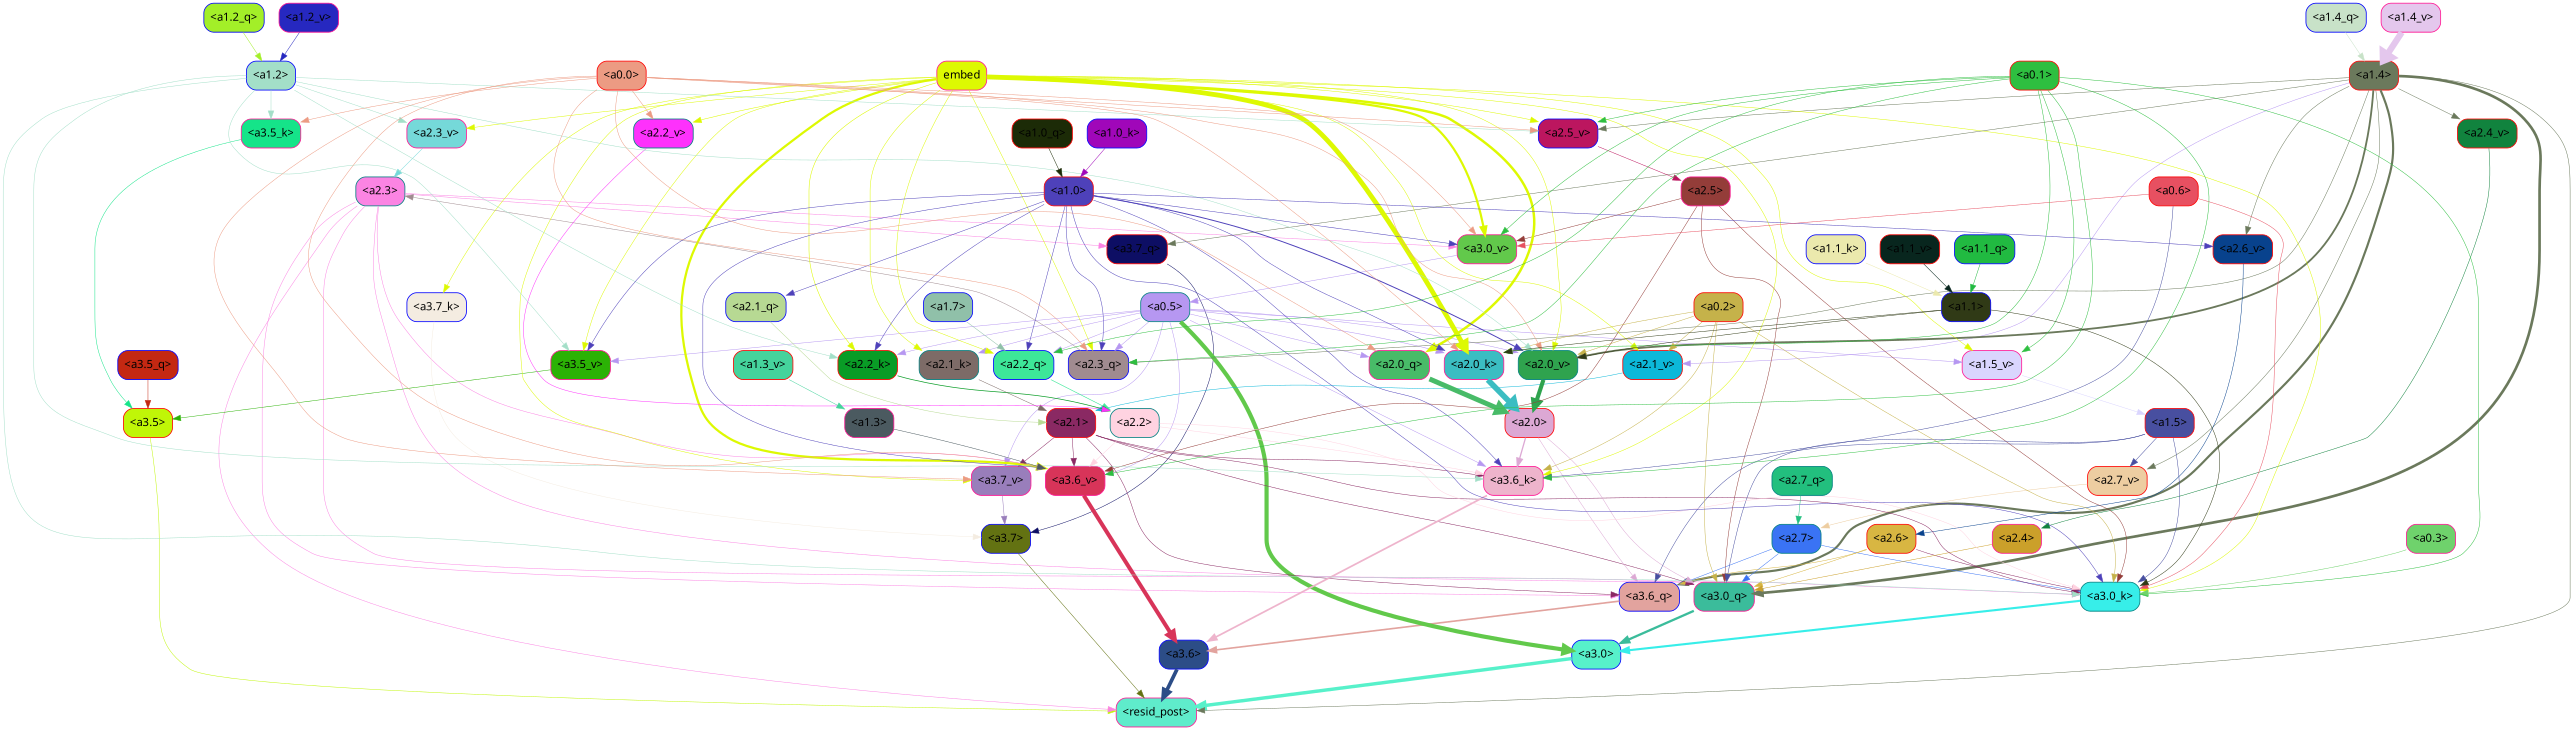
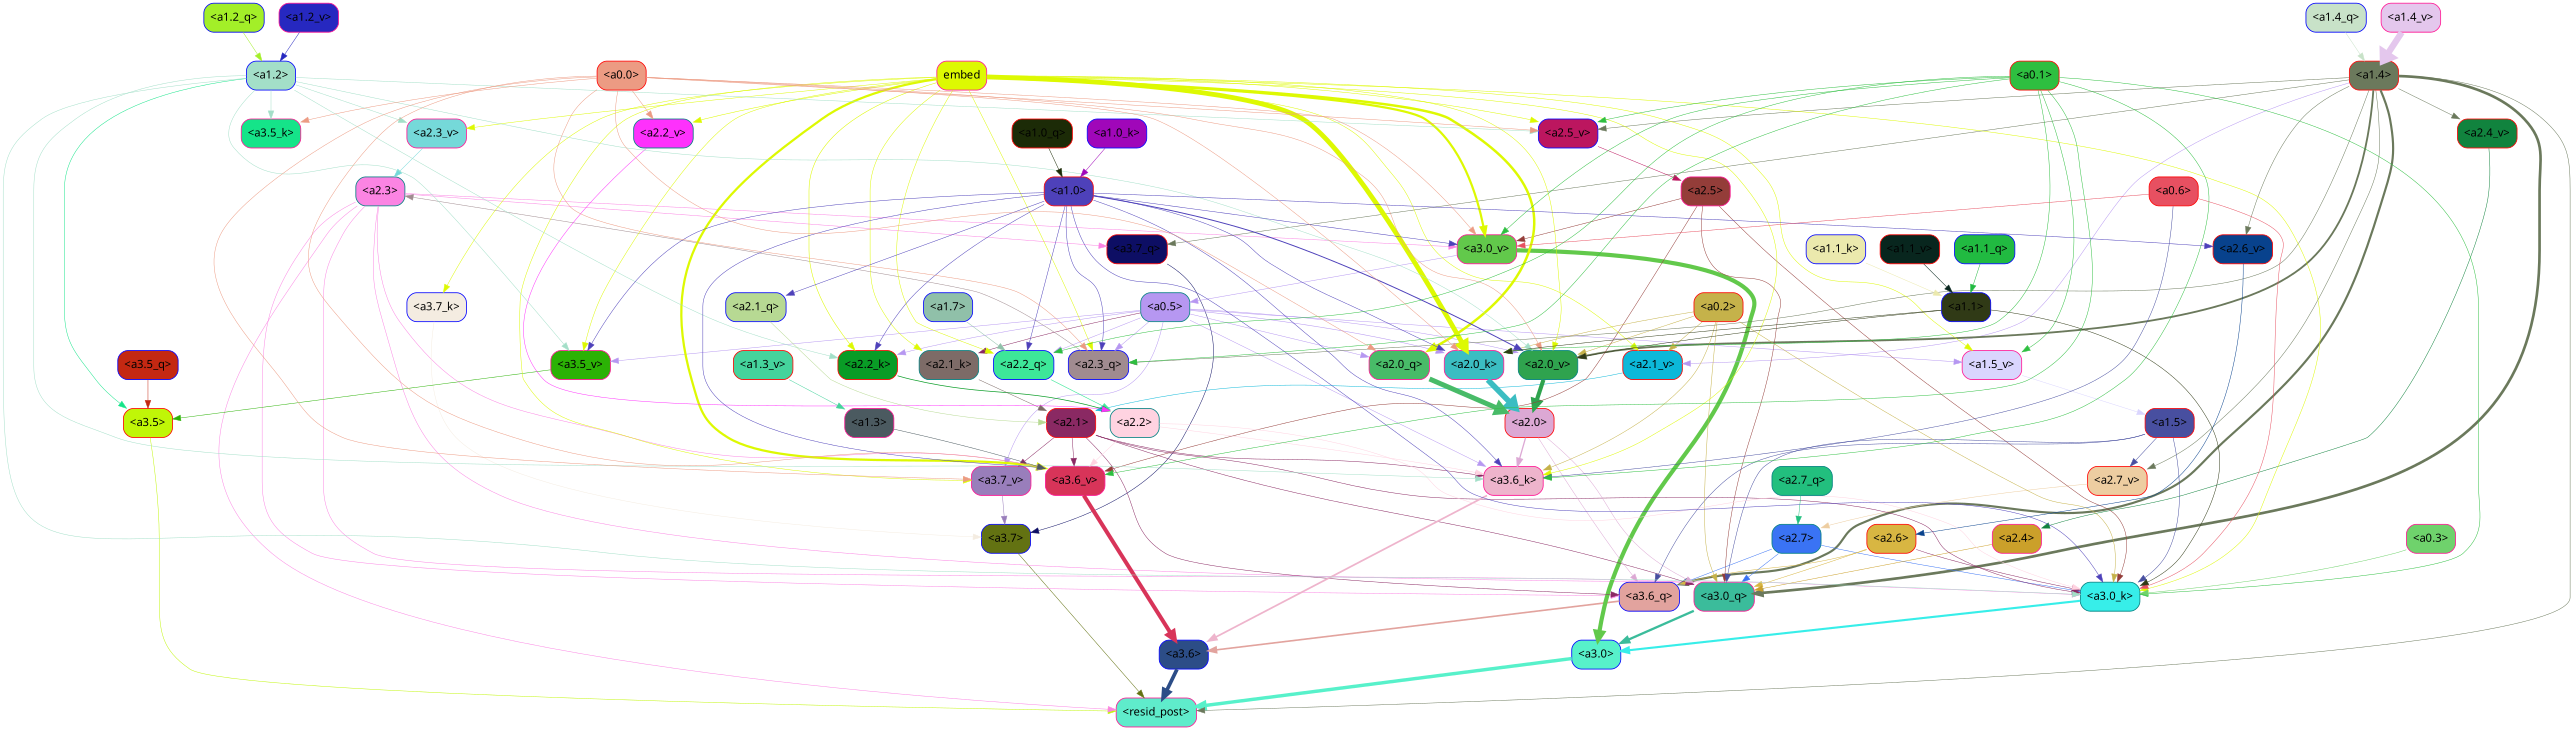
  strict digraph {
    fontname="Noto Sans"
    splines=true
    node [color=red fontname="Noto Sans" shape=box style="filled, rounded"]
    edge [color="#ddf902" fontname="Noto Sans" penwidth=0.6]
    "<a3.7>" [color=blue fillcolor="#637212"]
    "<resid_post>" [color=deeppink fillcolor="#5feccb"]
    "<a3.6>" [color=blue fillcolor="#2c4d87"]
    "<a3.5>" [fillcolor="#c0f607"]
    "<a3.0>" [color=blue fillcolor="#57f1ca"]
    "<a2.3>" [color=teal fillcolor="#fb84e3"]
    "<a3.7_q>" [fillcolor="#0d0e64"]
    "<a3.6_q>" [color=blue fillcolor="#e2a39e"]
    "<a3.0_q>" [color=deeppink fillcolor="#3bbc9b"]
    "<a3.0_k>" [color=teal fillcolor="#37eee9"]
    "<a3.6_v>" [color=deeppink fillcolor="#d83459"]
    "<a3.0_v>" [color=deeppink fillcolor="#62c94b"]
    "<a0.5>" [color=teal fillcolor="#b697f1"]
    "<a1.4>" [fillcolor="#6b795c"]
    "<a2.3_q>" [color=blue fillcolor="#a08b90"]
    "<a2.7_v>" [fillcolor="#edcda1"]
    "<a2.6_v>" [fillcolor="#08428d"]
    "<a2.5_v>" [color=blue fillcolor="#bc165f"]
    "<a2.4_v>" [fillcolor="#11833e"]
    "<a2.1_v>" [fillcolor="#0cb8d9"]
    "<a2.0_v>" [color=teal fillcolor="#2fa34e"]
    "<a2.7>" [color=teal fillcolor="#3a73f4"]
    "<a2.6>" [fillcolor="#d8b642"]
    "<a2.5>" [color=deeppink fillcolor="#943d39"]
    "<a2.4>" [color=deeppink fillcolor="#cba02a"]
    "<a2.1>" [fillcolor="#8a2963"]
    "<a2.0>" [fillcolor="#dca8d4"]
    "<a3.6_k>" [color=deeppink fillcolor="#eeb4cc"]
    "<a3.7_v>" [color=deeppink fillcolor="#997ebb"]
    "<a3.5_q>" [color=blue fillcolor="#c42812"]
    "<a3.7_k>" [color=blue fillcolor="#f4ece1"]
    "<a3.5_k>" [color=deeppink fillcolor="#15e489"]
    "<a3.5_v>" [color=deeppink fillcolor="#2bb205"]
    "<a1.5>" [fillcolor="#484fa0"]
    "<a0.2>" [fillcolor="#c5b24a"]
    "<a2.0_k>" [color=deeppink fillcolor="#3bbdc2"]
    embed [color=deeppink fillcolor="#ddf902"]
    "<a2.2_q>" [color=blue fillcolor="#3de799"]
    "<a2.0_q>" [color=deeppink fillcolor="#48bb68"]
    "<a2.2_k>" [fillcolor="#099c26"]
    "<a2.1_k>" [color=teal fillcolor="#7d6b67"]
    "<a2.3_v>" [color=deeppink fillcolor="#75d9d9"]
    "<a2.2_v>" [color=teal fillcolor="#fe31fc"]
    "<a1.5_v>" [color=deeppink fillcolor="#dad5fe"]
    "<a2.2>" [color=teal fillcolor="#ffd3e1"]
    "<a1.2>" [color=blue fillcolor="#a3dfc8"]
    "<a1.0>" [fillcolor="#4e41ba"]
    "<a2.1_q>" [color=blue fillcolor="#b7d993"]
    "<a0.6>" [fillcolor="#e75061"]
    "<a0.1>" [fillcolor="#2ebf40"]
    "<a0.0>" [fillcolor="#ec9b83"]
    "<a1.1>" [color=blue fillcolor="#303a16"]
    "<a0.3>" [color=deeppink fillcolor="#6fd26c"]
    "<a1.3>" [color=deeppink fillcolor="#4b5a60"]
    "<a2.7_q>" [color=teal fillcolor="#22bf7e"]
    "<a1.7>" [color=blue fillcolor="#90c0a9"]
    "<a1.4_q>" [color=blue fillcolor="#c8e2c8"]
    "<a1.2_q>" [color=blue fillcolor="#a3ef28"]
    "<a1.1_q>" [color=blue fillcolor="#21ba41"]
    "<a1.0_q>" [fillcolor="#1c2b07"]
    "<a1.1_k>" [color=blue fillcolor="#ebe9ad"]
    "<a1.0_k>" [color=blue fillcolor="#a007b9"]
    "<a1.4_v>" [color=deeppink fillcolor="#e4c7ed"]
    "<a1.3_v>" [fillcolor="#45d39c"]
    "<a1.2_v>" [color=deeppink fillcolor="#2628c0"]
    "<a1.1_v>" [fillcolor="#08261e"]
    "<a3.7>" -> "<resid_post>" [color="#637212" penwidth=0.6239100098609924]
    "<a3.6>" -> "<resid_post>" [color="#2c4d87" penwidth=4.569062113761902]
    "<a3.5>" -> "<resid_post>" [color="#c0f607"]
    "<a3.0>" -> "<resid_post>" [color="#57f1ca" penwidth=4.283544182777405]
    "<a2.3>" -> "<resid_post>" [color="#fb84e3"]
    "<a2.3>" -> "<a3.7_q>" [color="#fb84e3"]
    "<a2.3>" -> "<a3.6_q>" [color="#fb84e3"]
    "<a2.3>" -> "<a3.0_q>" [color="#fb84e3"]
    "<a2.3>" -> "<a3.0_k>" [color="#fb84e3"]
    "<a2.3>" -> "<a3.6_v>" [color="#fb84e3"]
    "<a2.3>" -> "<a3.0_v>" [color="#fb84e3"]
    "<a3.7_q>" -> "<a3.7>" [color="#0d0e64"]
    "<a3.6_q>" -> "<a3.6>" [color="#e2a39e" penwidth=2.03758105635643]
    "<a3.0_q>" -> "<a3.0>" [color="#3bbc9b" penwidth=2.8638100624084473]
    "<a3.0_k>" -> "<a3.0>" [color="#37eee9" penwidth=2.6274144649505615]
    "<a3.6_v>" -> "<a3.6>" [color="#d83459" penwidth=5.002329230308533]
-   "<a0.5>" -> "<a3.0>" [color="#62c94b" penwidth=5.188832879066467]
+   "<a3.0_v>" -> "<a3.0>" [color="#62c94b" penwidth=5.188832879066467]
    "<a3.0_v>" -> "<a0.5>" [color="#b697f1" penwidth=0.6120390892028809]
-   "<a0.5>" -> "<a3.6_v>" [color="#b697f1"]
    "<a0.5>" -> "<a2.3_q>" [color="#b697f1"]
    "<a0.5>" -> "<a2.0_v>" [color="#b697f1"]
    "<a0.5>" -> "<a3.6_k>" [color="#b697f1"]
    "<a0.5>" -> "<a3.7_v>" [color="#b697f1"]
    "<a0.5>" -> "<a3.5_v>" [color="#b697f1"]
    "<a0.5>" -> "<a2.0_k>" [color="#b697f1" penwidth=0.658348560333252]
    "<a0.5>" -> "<a2.2_q>" [color="#b697f1"]
    "<a0.5>" -> "<a2.0_q>" [color="#b697f1"]
    "<a0.5>" -> "<a2.2_k>" [color="#b697f1"]
-   "<a0.5>" -> "<a2.1_k>" [color="#b697f1"]
+   "<a0.5>" -> "<a2.1_k>" [color="#8a2963"]
    "<a0.5>" -> "<a1.5_v>" [color="#b697f1"]
    "<a1.4>" -> "<resid_post>" [color="#6b795c"]
    "<a1.4>" -> "<a3.7_q>" [color="#6b795c"]
    "<a1.4>" -> "<a3.6_q>" [color="#6b795c" penwidth=2.6908124685287476]
    "<a1.4>" -> "<a3.0_q>" [color="#6b795c" penwidth=3.32076895236969]
    "<a1.4>" -> "<a2.3_q>" [color="#6b795c"]
    "<a1.4>" -> "<a2.7_v>" [color="#6b795c"]
    "<a1.4>" -> "<a2.6_v>" [color="#6b795c"]
    "<a1.4>" -> "<a2.5_v>" [color="#6b795c"]
    "<a1.4>" -> "<a2.4_v>" [color="#6b795c"]
    "<a1.4>" -> "<a2.1_v>" [color="#b697f1"]
    "<a1.4>" -> "<a2.0_v>" [color="#6b795c" penwidth=2.3065454959869385]
    "<a2.3_q>" -> "<a2.3>" [color="#a08b90"]
    "<a2.7_v>" -> "<a2.7>" [color="#edcda1"]
    "<a2.6_v>" -> "<a2.6>" [color="#08428d"]
    "<a2.5_v>" -> "<a2.5>" [color="#bc165f"]
    "<a2.4_v>" -> "<a2.4>" [color="#11833e"]
    "<a2.1_v>" -> "<a2.1>" [color="#0cb8d9"]
    "<a2.0_v>" -> "<a2.0>" [color="#2fa34e" penwidth=5.12138295173645]
    "<a2.7>" -> "<a3.6_q>" [color="#3a73f4"]
    "<a2.7>" -> "<a3.0_q>" [color="#3a73f4"]
    "<a2.7>" -> "<a3.0_k>" [color="#3a73f4"]
    "<a2.6>" -> "<a3.6_q>" [color="#d8b642"]
    "<a2.6>" -> "<a3.0_q>" [color="#d8b642"]
    "<a2.6>" -> "<a3.0_k>" [color="#8a2963"]
    "<a2.5>" -> "<a3.0_q>" [color="#943d39"]
    "<a2.5>" -> "<a3.0_k>" [color="#943d39"]
    "<a2.5>" -> "<a3.6_v>" [color="#943d39"]
    "<a2.5>" -> "<a3.0_v>" [color="#943d39"]
    "<a2.4>" -> "<a3.0_q>" [color="#cba02a"]
    "<a2.1>" -> "<a3.6_q>" [color="#8a2963"]
    "<a2.1>" -> "<a3.0_q>" [color="#8a2963"]
    "<a2.1>" -> "<a3.0_k>" [color="#8a2963"]
    "<a2.1>" -> "<a3.6_v>" [color="#8a2963"]
    "<a2.1>" -> "<a3.6_k>" [color="#8a2963"]
    "<a2.1>" -> "<a3.7_v>" [color="#8a2963"]
    "<a2.0>" -> "<a3.6_q>" [color="#dca8d4"]
    "<a2.0>" -> "<a3.0_q>" [color="#dca8d4"]
    "<a2.0>" -> "<a3.6_k>" [color="#dca8d4" penwidth=1.6254686117172241]
    "<a3.6_k>" -> "<a3.6>" [color="#eeb4cc" penwidth=2.174198240041733]
    "<a3.7_v>" -> "<a3.7>" [color="#997ebb"]
    "<a3.5_q>" -> "<a3.5>" [color="#c42812"]
    "<a3.7_k>" -> "<a3.7>" [color="#f4ece1"]
-   "<a3.5_k>" -> "<a3.5>" [color="#15e489"]
+   "<a1.2>" -> "<a3.5>" [color="#15e489"]
    "<a3.5_v>" -> "<a3.5>" [color="#2bb205"]
    "<a1.5>" -> "<a3.6_q>" [color="#484fa0"]
    "<a1.5>" -> "<a3.0_q>" [color="#484fa0"]
    "<a1.5>" -> "<a3.0_k>" [color="#484fa0"]
    "<a1.5>" -> "<a2.7_v>" [color="#484fa0"]
    "<a0.2>" -> "<a3.0_q>" [color="#c5b24a"]
    "<a0.2>" -> "<a3.0_k>" [color="#c5b24a"]
    "<a0.2>" -> "<a2.1_v>" [color="#c5b24a"]
    "<a0.2>" -> "<a2.0_v>" [color="#c5b24a"]
    "<a0.2>" -> "<a3.6_k>" [color="#c5b24a"]
    "<a0.2>" -> "<a2.0_k>" [color="#c5b24a"]
    "<a2.0_k>" -> "<a2.0>" [color="#3bbdc2" penwidth=7.056803464889526]
    embed -> "<a3.0_k>"
    embed -> "<a3.6_v>" [penwidth=2.809220314025879]
    embed -> "<a3.0_v>" [penwidth=2.754121422767639]
    embed -> "<a2.3_q>"
    embed -> "<a2.5_v>"
    embed -> "<a2.1_v>"
    embed -> "<a2.0_v>"
    embed -> "<a3.6_k>"
    embed -> "<a3.7_v>"
    embed -> "<a3.7_k>"
    embed -> "<a3.5_v>"
    embed -> "<a2.0_k>" [penwidth=5.977519929409027]
    embed -> "<a2.2_q>"
    embed -> "<a2.0_q>" [penwidth=3.102177858352661]
    embed -> "<a2.2_k>" [penwidth=0.6805839538574219]
    embed -> "<a2.1_k>"
    embed -> "<a2.3_v>"
    embed -> "<a2.2_v>" [penwidth=0.6436443328857422]
    embed -> "<a1.5_v>"
    "<a2.2_q>" -> "<a2.2>" [color="#3de799" penwidth=0.7585353851318359]
    "<a2.0_q>" -> "<a2.0>" [color="#48bb68" penwidth=6.189085364341736]
    "<a2.2_k>" -> "<a2.2>" [color="#099c26" penwidth=0.87534499168396]
    "<a2.1_k>" -> "<a2.1>" [color="#7d6b67"]
    "<a2.3_v>" -> "<a2.3>" [color="#75d9d9"]
    "<a2.2_v>" -> "<a2.2>" [color="#fe31fc"]
    "<a1.5_v>" -> "<a1.5>" [color="#dad5fe"]
    "<a2.2>" -> "<a3.0_k>" [color="#ffd3e1" penwidth=0.6065438985824585]
    "<a2.2>" -> "<a3.6_v>" [color="#ffd3e1"]
    "<a2.2>" -> "<a3.6_k>" [color="#ffd3e1"]
    "<a1.2>" -> "<a3.0_k>" [color="#a3dfc8"]
    "<a1.2>" -> "<a2.5_v>" [color="#a3dfc8"]
    "<a1.2>" -> "<a2.0_v>" [color="#a3dfc8"]
    "<a1.2>" -> "<a3.6_k>" [color="#a3dfc8"]
    "<a1.2>" -> "<a3.5_k>" [color="#a3dfc8"]
    "<a1.2>" -> "<a3.5_v>" [color="#a3dfc8"]
    "<a1.2>" -> "<a2.2_k>" [color="#a3dfc8"]
    "<a1.2>" -> "<a2.3_v>" [color="#a3dfc8"]
    "<a1.0>" -> "<a3.0_k>" [color="#4e41ba"]
    "<a1.0>" -> "<a3.6_v>" [color="#4e41ba"]
    "<a1.0>" -> "<a3.0_v>" [color="#4e41ba"]
    "<a1.0>" -> "<a2.3_q>" [color="#4e41ba"]
    "<a1.0>" -> "<a2.6_v>" [color="#4e41ba"]
    "<a1.0>" -> "<a2.0_v>" [color="#4e41ba" penwidth=1.2192587852478027]
    "<a1.0>" -> "<a3.6_k>" [color="#4e41ba"]
    "<a1.0>" -> "<a3.5_v>" [color="#4e41ba"]
    "<a1.0>" -> "<a2.0_k>" [color="#4e41ba"]
    "<a1.0>" -> "<a2.2_q>" [color="#4e41ba"]
    "<a1.0>" -> "<a2.2_k>" [color="#4e41ba"]
    "<a1.0>" -> "<a2.1_q>" [color="#4e41ba"]
    "<a2.1_q>" -> "<a2.1>" [color="#b7d993"]
    "<a0.6>" -> "<a3.0_k>" [color="#e75061"]
    "<a0.6>" -> "<a3.0_v>" [color="#e75061"]
    "<a0.6>" -> "<a3.6_k>" [color="#484fa0"]
    "<a0.1>" -> "<a3.0_k>" [color="#2ebf40"]
    "<a0.1>" -> "<a3.6_v>" [color="#2ebf40"]
    "<a0.1>" -> "<a3.0_v>" [color="#2ebf40"]
    "<a0.1>" -> "<a2.3_q>" [color="#2ebf40"]
    "<a0.1>" -> "<a2.5_v>" [color="#2ebf40"]
    "<a0.1>" -> "<a3.6_k>" [color="#2ebf40"]
    "<a0.1>" -> "<a2.0_k>" [color="#2ebf40"]
    "<a0.1>" -> "<a2.2_q>" [color="#2ebf40"]
    "<a0.1>" -> "<a1.5_v>" [color="#2ebf40"]
    "<a0.0>" -> "<a3.6_v>" [color="#ec9b83"]
    "<a0.0>" -> "<a3.0_v>" [color="#ec9b83"]
    "<a0.0>" -> "<a2.3_q>" [color="#ec9b83"]
    "<a0.0>" -> "<a2.5_v>" [color="#ec9b83"]
    "<a0.0>" -> "<a2.0_v>" [color="#ec9b83"]
    "<a0.0>" -> "<a3.7_v>" [color="#ec9b83"]
    "<a0.0>" -> "<a3.5_k>" [color="#ec9b83"]
    "<a0.0>" -> "<a2.0_k>" [color="#ec9b83"]
    "<a0.0>" -> "<a2.0_q>" [color="#ec9b83"]
    "<a0.0>" -> "<a2.2_v>" [color="#ec9b83"]
    "<a1.1>" -> "<a3.0_k>" [color="#303a16"]
    "<a1.1>" -> "<a2.0_v>" [color="#303a16"]
    "<a1.1>" -> "<a2.0_k>" [color="#303a16"]
    "<a0.3>" -> "<a3.0_k>" [color="#6fd26c"]
    "<a1.3>" -> "<a3.6_v>" [color="#4b5a60"]
    "<a2.7_q>" -> "<a2.7>" [color="#22bf7e"]
    "<a1.7>" -> "<a2.2_q>" [color="#90c0a9"]
    "<a1.4_q>" -> "<a1.4>" [color="#c8e2c8"]
    "<a1.2_q>" -> "<a1.2>" [color="#a3ef28" penwidth=0.6036911010742188]
    "<a1.1_q>" -> "<a1.1>" [color="#21ba41"]
    "<a1.0_q>" -> "<a1.0>" [color="#1c2b07"]
    "<a1.1_k>" -> "<a1.1>" [color="#ebe9ad"]
    "<a1.0_k>" -> "<a1.0>" [color="#a007b9"]
    "<a1.4_v>" -> "<a1.4>" [color="#e4c7ed" penwidth=7.850657939910889]
    "<a1.3_v>" -> "<a1.3>" [color="#45d39c"]
    "<a1.2_v>" -> "<a1.2>" [color="#2628c0"]
    "<a1.1_v>" -> "<a1.1>" [color="#08261e"]
  }
